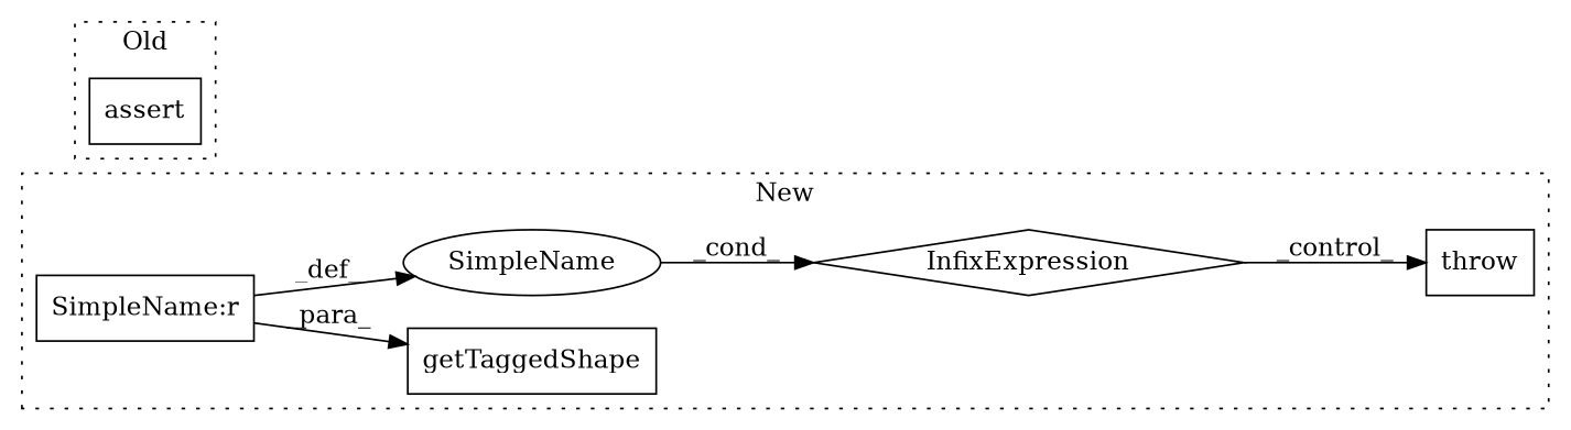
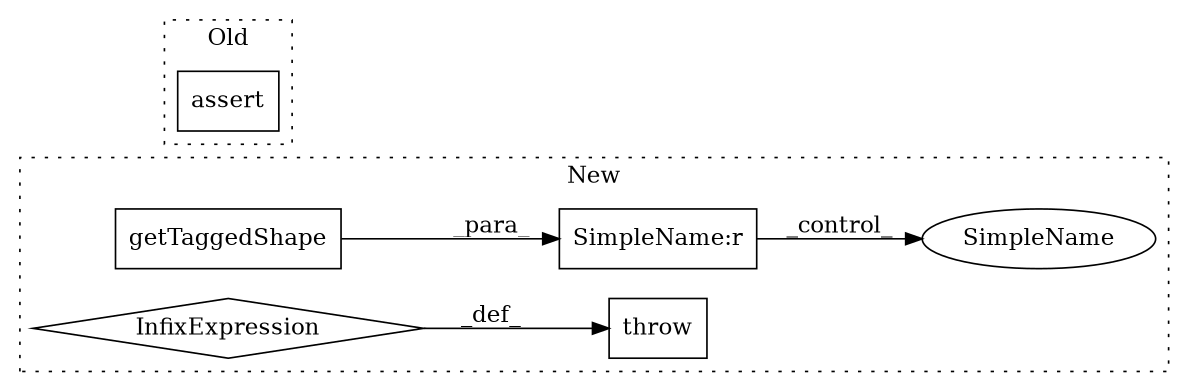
  digraph {
    rankdir=LR
    node [shape=box]
    n1 [a=32 l=16 label=getTaggedShape s=3372]
    n2 [a=25 l="4,2" label=InfixExpression s="3394,3565" shape=diamond]
    n3 [a=42 label=SimpleName shape=ellipse]
    n4 [a=53 l=6 label=throw s=3575]
    n5 [a=27 l=4 label="SimpleName:r" s=3450]
    n6 [a=6 l=7 label=assert s=3108]
    subgraph cluster_1 {
      label=New
      style=dotted
      n1
      n2
      n3
      n4
      n5
    }
    subgraph cluster_2 {
      label=Old
      style=dotted
      n6
    }
-   n5 -> n1 [label=_para_]
-   n2 -> n4 [label=_control_]
-   n3 -> n2 [label=_cond_]
-   n5 -> n3 [label=_def_]
+   n1 -> n5 [label=_para_]
+   n2 -> n4 [label=_def_]
+   n5 -> n3 [label=_control_]
  }
